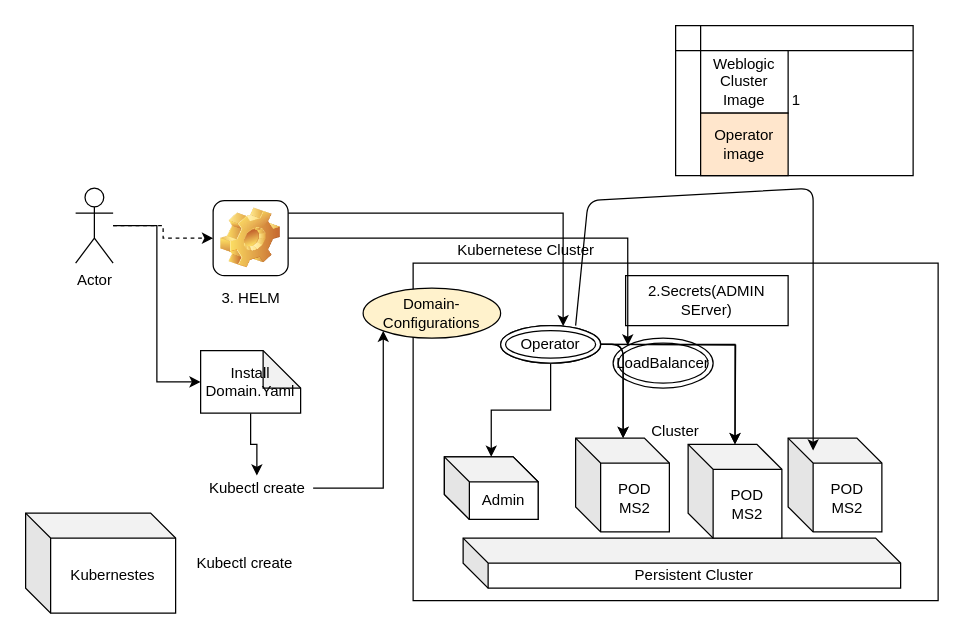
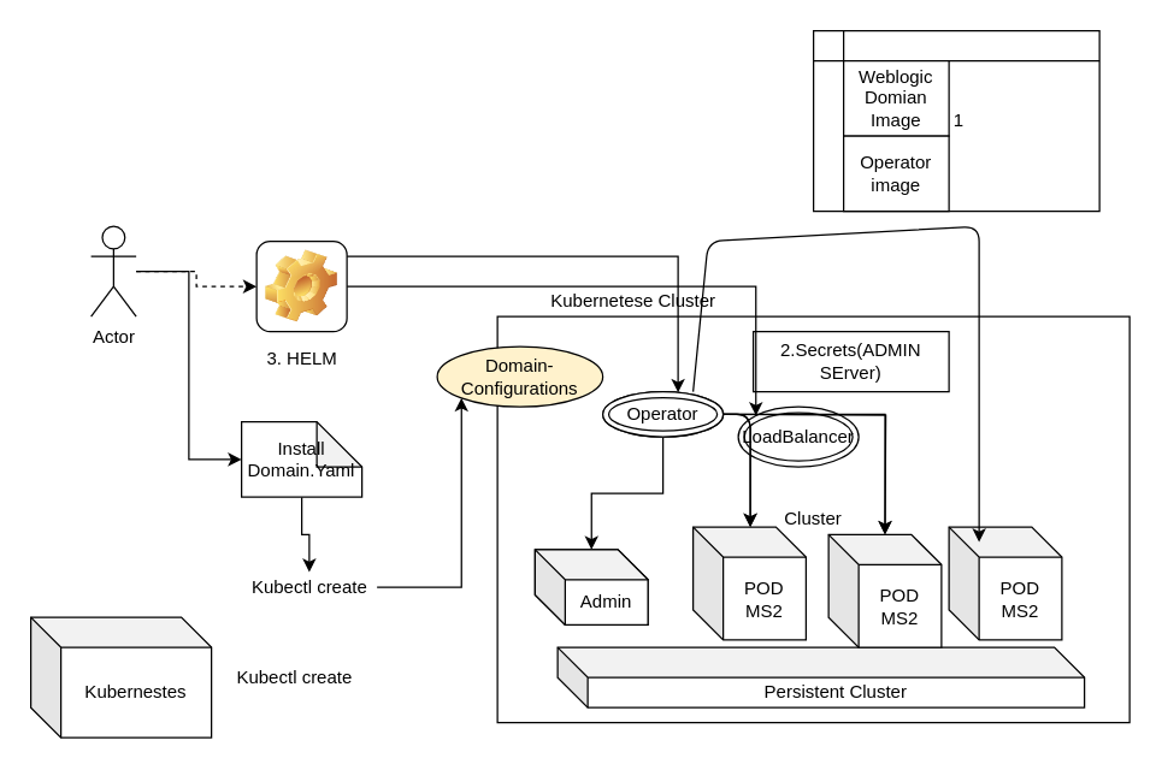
  <mxCell id="0" />
  <mxCell id="1" parent="0" />
  <mxCell id="2" value="Label" style="html=1;whiteSpace=wrap;container=1;recursiveResize=0;collapsible=0;" vertex="1" parent="1"><mxGeometry x="480" y="345" width="260" height="70" as="geometry" /></mxCell>
  <mxCell id="3" value="" style="triangle;html=1;whiteSpace=wrap;" vertex="1" parent="2"><mxGeometry x="20" y="20" width="20" height="30" as="geometry" /></mxCell>
  <mxCell id="4" value="" style="rounded=1;whiteSpace=wrap;html=1;" vertex="1" parent="1"><mxGeometry x="460" y="350" width="260" height="100" as="geometry" /></mxCell>
  <mxCell id="5" style="edgeStyle=orthogonalEdgeStyle;rounded=0;orthogonalLoop=1;jettySize=auto;html=1;dashed=1;" edge="1" parent="1" source="7" target="17"><mxGeometry relative="1" as="geometry" /></mxCell>
  <mxCell id="6" style="edgeStyle=orthogonalEdgeStyle;rounded=0;orthogonalLoop=1;jettySize=auto;html=1;entryX=0;entryY=0.5;entryDx=0;entryDy=0;entryPerimeter=0;" edge="1" parent="1" source="7" target="23"><mxGeometry relative="1" as="geometry" /></mxCell>
  <mxCell id="7" value="Actor" style="shape=umlActor;verticalLabelPosition=bottom;verticalAlign=top;html=1;outlineConnect=0;" vertex="1" parent="1"><mxGeometry x="60" y="150" width="30" height="60" as="geometry" /></mxCell>
  <mxCell id="8" value="&amp;nbsp;1" style="shape=internalStorage;whiteSpace=wrap;html=1;backgroundOutline=1;" vertex="1" parent="1"><mxGeometry x="540" y="20" width="190" height="120" as="geometry" /></mxCell>
- <mxCell id="9" value="Weblogic Cluster Image " style="rounded=0;whiteSpace=wrap;html=1;" vertex="1" parent="1"><mxGeometry x="560" y="40" width="70" height="50" as="geometry" /></mxCell>
- <mxCell id="10" value="Operator image " style="rounded=0;whiteSpace=wrap;html=1;fillColor=#ffe6cc;" vertex="1" parent="1"><mxGeometry x="560" y="90" width="70" height="50" as="geometry" /></mxCell>
+ <mxCell id="9" value="Weblogic Domian Image " style="rounded=0;whiteSpace=wrap;html=1;" vertex="1" parent="1"><mxGeometry x="560" y="40" width="70" height="50" as="geometry" /></mxCell>
+ <mxCell id="10" value="Operator image " style="rounded=0;whiteSpace=wrap;html=1;" vertex="1" parent="1"><mxGeometry x="560" y="90" width="70" height="50" as="geometry" /></mxCell>
  <mxCell id="11" value="Cluster " style="rounded=0;whiteSpace=wrap;html=1;" vertex="1" parent="1"><mxGeometry x="330" y="210" width="420" height="270" as="geometry" /></mxCell>
  <mxCell id="12" value="Kubernetese Cluster " style="text;html=1;align=center;verticalAlign=middle;resizable=0;points=[];autosize=1;" vertex="1" parent="1"><mxGeometry x="355" y="190" width="130" height="20" as="geometry" /></mxCell>
  <mxCell id="13" value="2.Secrets(ADMIN SErver)" style="rounded=0;whiteSpace=wrap;html=1;" vertex="1" parent="1"><mxGeometry x="500" y="220" width="130" height="40" as="geometry" /></mxCell>
  <mxCell id="14" value="Kubernestes" style="shape=cube;whiteSpace=wrap;html=1;boundedLbl=1;backgroundOutline=1;darkOpacity=0.05;darkOpacity2=0.1;" vertex="1" parent="1"><mxGeometry x="20" y="410" width="120" height="80" as="geometry" /></mxCell>
  <mxCell id="15" style="edgeStyle=orthogonalEdgeStyle;rounded=0;orthogonalLoop=1;jettySize=auto;html=1;" edge="1" parent="1" source="17" target="19"><mxGeometry relative="1" as="geometry"><Array as="points"><mxPoint x="450" y="170" /></Array></mxGeometry></mxCell>
  <mxCell id="16" style="edgeStyle=orthogonalEdgeStyle;rounded=0;orthogonalLoop=1;jettySize=auto;html=1;entryX=0;entryY=0;entryDx=0;entryDy=0;" edge="1" parent="1" source="17" target="20"><mxGeometry relative="1" as="geometry" /></mxCell>
  <mxCell id="17" value="3. HELM" style="icon;html=1;image=img/clipart/Gear_128x128.png" vertex="1" parent="1"><mxGeometry x="170" y="160" width="60" height="60" as="geometry" /></mxCell>
  <mxCell id="18" style="edgeStyle=orthogonalEdgeStyle;rounded=0;orthogonalLoop=1;jettySize=auto;html=1;" edge="1" parent="1" source="19" target="28"><mxGeometry relative="1" as="geometry" /></mxCell>
  <mxCell id="19" value="Operator " style="ellipse;shape=doubleEllipse;whiteSpace=wrap;html=1;" vertex="1" parent="1"><mxGeometry x="400" y="260" width="80" height="30" as="geometry" /></mxCell>
  <mxCell id="20" value="LoadBalancer " style="ellipse;shape=doubleEllipse;whiteSpace=wrap;html=1;" vertex="1" parent="1"><mxGeometry x="490" y="270" width="80" height="40" as="geometry" /></mxCell>
  <mxCell id="21" value="Persistent Cluster" style="shape=cube;whiteSpace=wrap;html=1;boundedLbl=1;backgroundOutline=1;darkOpacity=0.05;darkOpacity2=0.1;" vertex="1" parent="1"><mxGeometry x="370" y="430" width="350" height="40" as="geometry" /></mxCell>
  <mxCell id="22" style="edgeStyle=orthogonalEdgeStyle;rounded=0;orthogonalLoop=1;jettySize=auto;html=1;" edge="1" parent="1" source="23" target="26"><mxGeometry relative="1" as="geometry" /></mxCell>
  <mxCell id="23" value="Install Domain.Yaml" style="shape=note;whiteSpace=wrap;html=1;backgroundOutline=1;darkOpacity=0.05;" vertex="1" parent="1"><mxGeometry x="160" y="280" width="80" height="50" as="geometry" /></mxCell>
  <mxCell id="24" value="Domain-Configurations " style="ellipse;whiteSpace=wrap;html=1;fillColor=#fff2cc;" vertex="1" parent="1"><mxGeometry x="290" y="230" width="110" height="40" as="geometry" /></mxCell>
  <mxCell id="25" style="edgeStyle=orthogonalEdgeStyle;rounded=0;orthogonalLoop=1;jettySize=auto;html=1;entryX=0;entryY=1;entryDx=0;entryDy=0;" edge="1" parent="1" source="26" target="24"><mxGeometry relative="1" as="geometry" /></mxCell>
  <mxCell id="26" value="Kubectl create " style="text;html=1;align=center;verticalAlign=middle;resizable=0;points=[];autosize=1;" vertex="1" parent="1"><mxGeometry x="160" y="380" width="90" height="20" as="geometry" /></mxCell>
  <mxCell id="27" value="Admin " style="shape=cube;whiteSpace=wrap;html=1;boundedLbl=1;backgroundOutline=1;darkOpacity=0.05;darkOpacity2=0.1;" vertex="1" parent="1"><mxGeometry x="355" y="365" width="75" height="50" as="geometry" /></mxCell>
  <mxCell id="28" value="Admin " style="shape=cube;whiteSpace=wrap;html=1;boundedLbl=1;backgroundOutline=1;darkOpacity=0.05;darkOpacity2=0.1;" vertex="1" parent="1"><mxGeometry x="355" y="365" width="75" height="50" as="geometry" /></mxCell>
  <mxCell id="29" value="&lt;div&gt;POD&lt;/div&gt;&lt;div&gt;MS2&lt;/div&gt;" style="shape=cube;whiteSpace=wrap;html=1;boundedLbl=1;backgroundOutline=1;darkOpacity=0.05;darkOpacity2=0.1;" vertex="1" parent="1"><mxGeometry x="460" y="350" width="75" height="75" as="geometry" /></mxCell>
  <mxCell id="30" value="&lt;div&gt;POD&lt;/div&gt;&lt;div&gt;MS2&lt;/div&gt;" style="shape=cube;whiteSpace=wrap;html=1;boundedLbl=1;backgroundOutline=1;darkOpacity=0.05;darkOpacity2=0.1;" vertex="1" parent="1"><mxGeometry x="550" y="355" width="75" height="75" as="geometry" /></mxCell>
  <mxCell id="31" value="&lt;div&gt;POD&lt;/div&gt;&lt;div&gt;MS2&lt;/div&gt;" style="shape=cube;whiteSpace=wrap;html=1;boundedLbl=1;backgroundOutline=1;darkOpacity=0.05;darkOpacity2=0.1;" vertex="1" parent="1"><mxGeometry x="630" y="350" width="75" height="75" as="geometry" /></mxCell>
  <mxCell id="32" value="" style="edgeStyle=segmentEdgeStyle;endArrow=classic;html=1;" edge="1" parent="1" source="19" target="29"><mxGeometry width="50" height="50" relative="1" as="geometry"><mxPoint x="470" y="330" as="sourcePoint" /><mxPoint x="470" y="340" as="targetPoint" /><Array as="points"><mxPoint x="498" y="275" /></Array></mxGeometry></mxCell>
  <mxCell id="33" style="edgeStyle=orthogonalEdgeStyle;rounded=0;orthogonalLoop=1;jettySize=auto;html=1;" edge="1" parent="1" source="34" target="30"><mxGeometry relative="1" as="geometry" /></mxCell>
  <mxCell id="34" value="Operator " style="ellipse;shape=doubleEllipse;whiteSpace=wrap;html=1;" vertex="1" parent="1"><mxGeometry x="400" y="260" width="80" height="30" as="geometry" /></mxCell>
  <mxCell id="35" value="" style="edgeStyle=segmentEdgeStyle;endArrow=classic;html=1;" edge="1" parent="1"><mxGeometry width="50" height="50" relative="1" as="geometry"><mxPoint x="480" y="275" as="sourcePoint" /><mxPoint x="498" y="350" as="targetPoint" /><Array as="points"><mxPoint x="498" y="275" /></Array></mxGeometry></mxCell>
  <mxCell id="36" style="edgeStyle=orthogonalEdgeStyle;rounded=0;orthogonalLoop=1;jettySize=auto;html=1;" edge="1" parent="1"><mxGeometry relative="1" as="geometry"><mxPoint x="480" y="275" as="sourcePoint" /><mxPoint x="587.5" y="355" as="targetPoint" /></mxGeometry></mxCell>
  <mxCell id="37" value="" style="endArrow=classic;html=1;entryX=0.267;entryY=0.133;entryDx=0;entryDy=0;entryPerimeter=0;" edge="1" parent="1" target="31"><mxGeometry width="50" height="50" relative="1" as="geometry"><mxPoint x="460" y="260" as="sourcePoint" /><mxPoint x="760" y="140" as="targetPoint" /><Array as="points"><mxPoint x="470" y="160" /><mxPoint x="650" y="150" /></Array></mxGeometry></mxCell>
  <mxCell id="38" value="Kubectl create " style="text;html=1;align=center;verticalAlign=middle;resizable=0;points=[];autosize=1;" vertex="1" parent="1"><mxGeometry x="150" y="440" width="90" height="20" as="geometry" /></mxCell>
